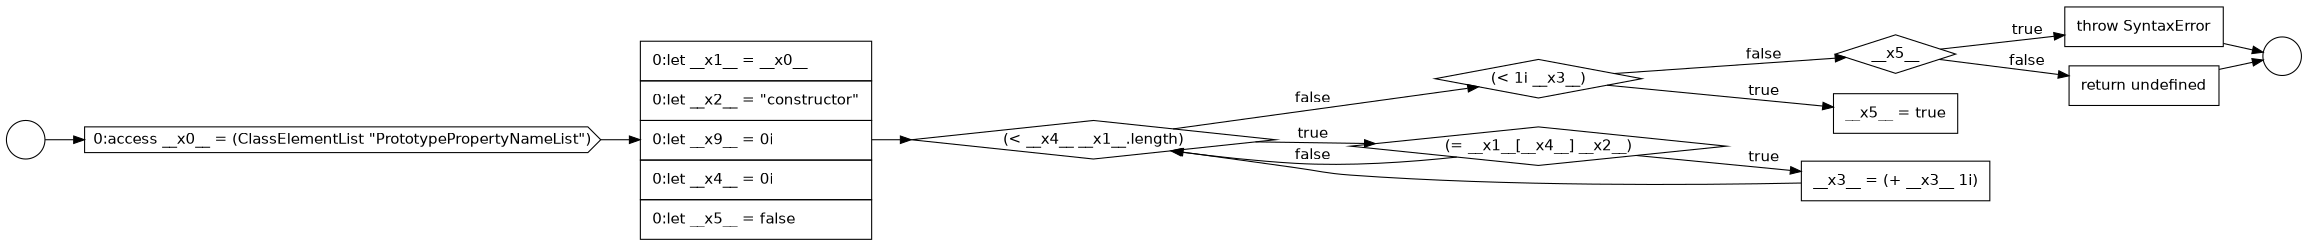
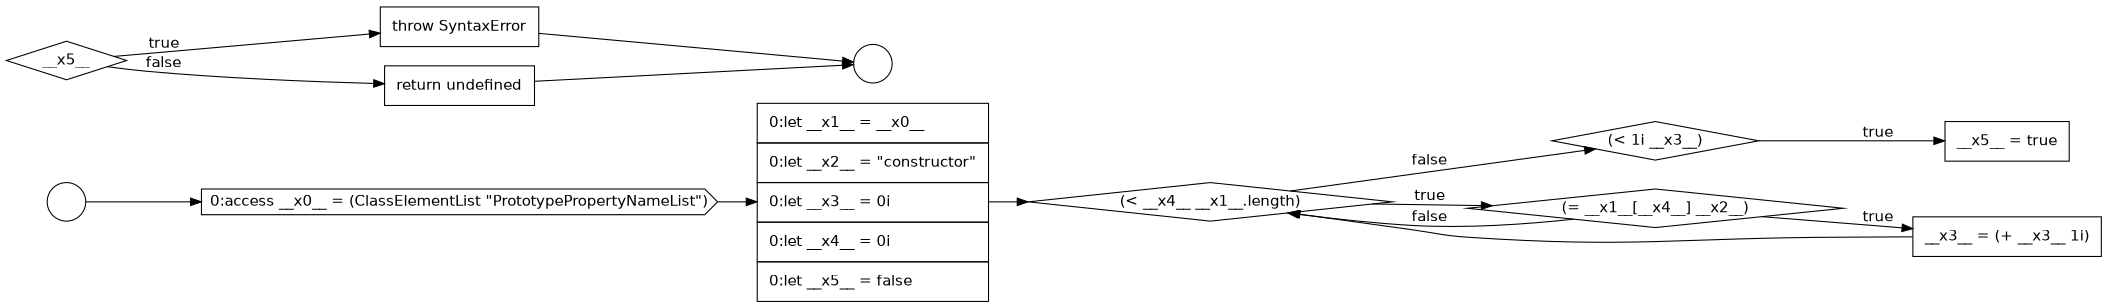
  digraph {
    fontname="DejaVu Sans"
    rankdir=LR
    node [color=black fillcolor=white fontname="DejaVu Sans" shape=none style=filled]
    edge [color=black fontname="DejaVu Sans"]
    n1 [label=<<font color="black">(&lt; 1i __x3__)</font>> shape=diamond]
    n2 [label=<<font color="black">__x5__</font>> shape=diamond]
    n3 [label=<<font color="black">     <table border="0" cellborder="1" cellspacing="0" cellpadding="10">       <tr><td align="left">__x5__ = true</td></tr>     </table>   </font>> margin=0]
    n4 [label=<<font color="black">     <table border="0" cellborder="1" cellspacing="0" cellpadding="10">       <tr><td align="left">throw SyntaxError</td></tr>     </table>   </font>> margin=0]
    n5 [label=<<font color="black">     <table border="0" cellborder="1" cellspacing="0" cellpadding="10">       <tr><td align="left">return undefined</td></tr>     </table>   </font>> margin=0]
-   n6 [label=<<font color="black">     <table border="0" cellborder="1" cellspacing="0" cellpadding="10">       <tr><td align="left">0:let __x1__ = __x0__</td></tr>       <tr><td align="left">0:let __x2__ = &quot;constructor&quot;</td></tr>       <tr><td align="left">0:let __x9__ = 0i</td></tr>       <tr><td align="left">0:let __x4__ = 0i</td></tr>       <tr><td align="left">0:let __x5__ = false</td></tr>     </table>   </font>> margin=0]
+   n6 [label=<<font color="black">     <table border="0" cellborder="1" cellspacing="0" cellpadding="10">       <tr><td align="left">0:let __x1__ = __x0__</td></tr>       <tr><td align="left">0:let __x2__ = &quot;constructor&quot;</td></tr>       <tr><td align="left">0:let __x3__ = 0i</td></tr>       <tr><td align="left">0:let __x4__ = 0i</td></tr>       <tr><td align="left">0:let __x5__ = false</td></tr>     </table>   </font>> margin=0]
    n7 [label=<<font color="black">(&lt; __x4__ __x1__.length)</font>> shape=diamond]
    n8 [label=<<font color="black">(= __x1__[__x4__] __x2__)</font>> shape=diamond]
    n9 [label=" " shape=circle]
    n10 [label=<<font color="black">0:access __x0__ = (ClassElementList &quot;PrototypePropertyNameList&quot;)</font>> shape=cds]
    n11 [label=<<font color="black">     <table border="0" cellborder="1" cellspacing="0" cellpadding="10">       <tr><td align="left">__x3__ = (+ __x3__ 1i)</td></tr>     </table>   </font>> margin=0]
    n12 [label=" " shape=circle]
-   n1 -> n2 [label=<<font color="black">false</font>>]
    n1 -> n3 [label=<<font color="black">true</font>>]
    n2 -> n4 [label=<<font color="black">true</font>>]
    n2 -> n5 [label=<<font color="black">false</font>>]
    n4 -> n9
    n5 -> n9
    n6 -> n7
    n7 -> n1 [label=<<font color="black">false</font>>]
    n7 -> n8 [label=<<font color="black">true</font>>]
    n8 -> n7 [label=<<font color="black">false</font>>]
    n8 -> n11 [label=<<font color="black">true</font>>]
    n10 -> n6
    n11 -> n7
    n12 -> n10
  }
